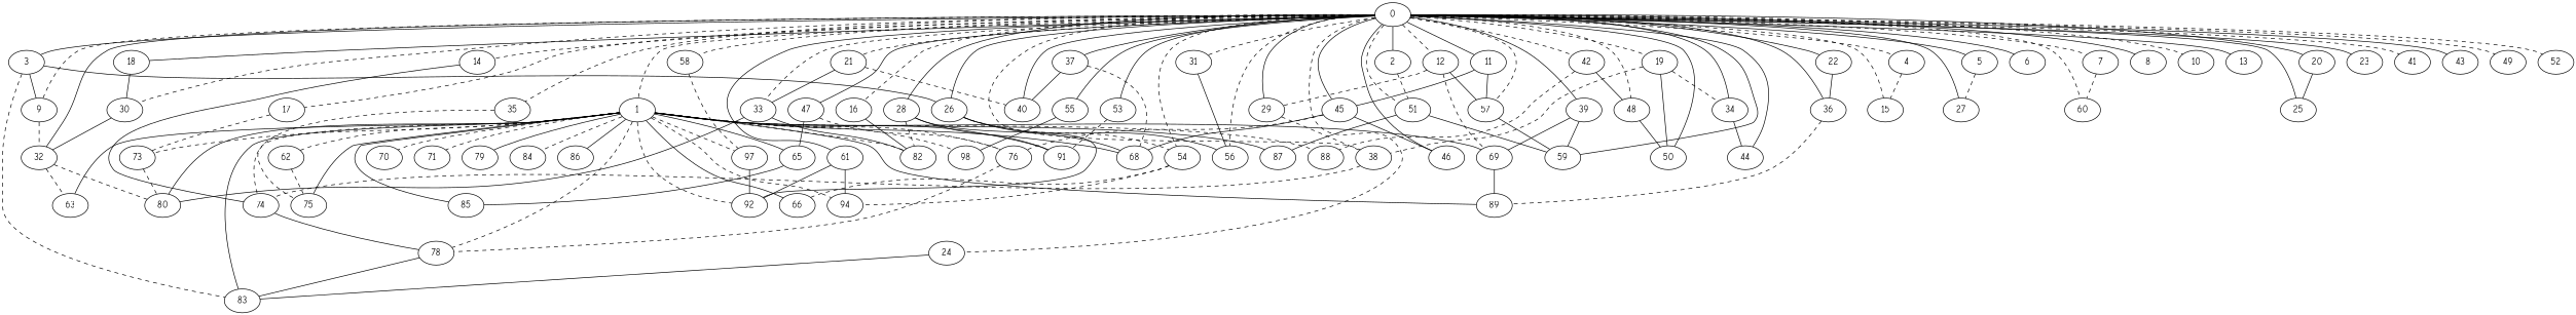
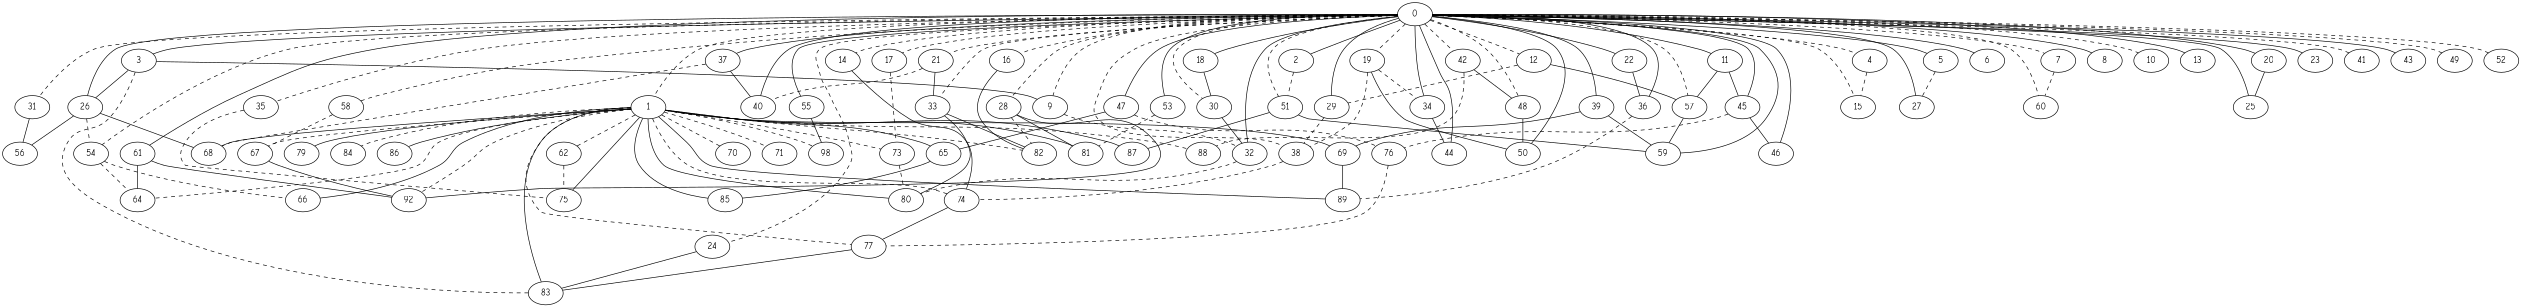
  graph {
    fontname="Comic Neue"
    node [fontname="Comic Neue"]
    edge [fontname="Comic Neue" style=solid]
    0
    1
    2
    3
    4
    5
    6
    7
    8
    9
    10
    11
    12
    13
    14
    15
    16
    17
    18
    19
    20
    21
    22
    23
    24
    25
    26
    27
    28
    29
    30
    31
    32
    33
    34
    35
    36
    37
    38
    39
    40
    41
    42
    43
    44
    45
    46
    47
    48
    49
    50
    51
    52
    53
    54
    55
    56
    57
    58
    59
    60
    61
    62
-   63
-   64 [label=94]
+   64
    65
    66
-   67 [label=97]
+   67
    68
    69
    70
    71
    n73 [label=92]
    73
    74
    75
    76
-   77 [label=78]
+   77
    n79 [label=98]
    79
    80
-   81 [label=91]
+   81
    82
    83
    84
    85
    86
    87
    88
    89
    0 -- 1 [style=dashed]
    0 -- 2
    0 -- 3
    0 -- 4 [style=dashed]
    0 -- 5
    0 -- 6
    0 -- 7 [style=dashed]
    0 -- 8
    0 -- 9 [style=dashed]
    0 -- 10 [style=dashed]
    0 -- 11
    0 -- 12 [style=dashed]
    0 -- 13
    0 -- 14 [style=dashed]
    0 -- 15 [style=dashed]
    0 -- 16 [style=dashed]
    0 -- 17 [style=dashed]
    0 -- 18
    0 -- 19 [style=dashed]
    0 -- 20
    0 -- 21 [style=dashed]
    0 -- 22
    0 -- 23
    0 -- 24 [style=dashed]
    0 -- 25
    0 -- 26
    0 -- 27
-   0 -- 28
+   0 -- 28 [style=dashed]
    0 -- 29
    0 -- 30 [style=dashed]
    0 -- 31 [style=dashed]
    0 -- 32
    0 -- 33 [style=dashed]
    0 -- 34
    0 -- 35 [style=dashed]
    0 -- 36
    0 -- 37
    0 -- 38 [style=dashed]
    0 -- 39
    0 -- 40
    0 -- 41 [style=dashed]
    0 -- 42 [style=dashed]
    0 -- 43
    0 -- 44
    0 -- 45
    0 -- 46
    0 -- 47
    0 -- 48 [style=dashed]
    0 -- 49 [style=dashed]
    0 -- 50
    0 -- 51 [style=dashed]
    0 -- 52 [style=dashed]
    0 -- 53
    0 -- 54 [style=dashed]
    0 -- 55
-   0 -- 56 [style=dashed]
    0 -- 57 [style=dashed]
    0 -- 58 [style=dashed]
    0 -- 59
    0 -- 60 [style=dashed]
    0 -- 61
    1 -- 62 [style=dashed]
-   1 -- 63
    1 -- 64 [style=dashed]
    1 -- 65
    1 -- 66
    1 -- 67 [style=dashed]
    1 -- 68
    1 -- 69
    1 -- 70 [style=dashed]
    1 -- 71 [style=dashed]
    1 -- n73 [style=dashed]
    1 -- 73 [style=dashed]
    1 -- 74 [style=dashed]
    1 -- 75
-   1 -- 76 [style=dashed]
    1 -- 77 [style=dashed]
    1 -- n79 [style=dashed]
    1 -- 79
    1 -- 80
    1 -- 81
    1 -- 82 [style=dashed]
    1 -- 83
    1 -- 84 [style=dashed]
    1 -- 85
    1 -- 86
    1 -- 87
    1 -- 88 [style=dashed]
    1 -- 89
    2 -- 51 [style=dashed]
    3 -- 9
    3 -- 26
    3 -- 83 [style=dashed]
    4 -- 15 [style=dashed]
    5 -- 27 [style=dashed]
    7 -- 60 [style=dashed]
    9 -- 32 [style=dashed]
    11 -- 45
    11 -- 57
    12 -- 29 [style=dashed]
    12 -- 57
-   12 -- 69 [style=dashed]
    14 -- 74
    16 -- 82
    17 -- 73 [style=dashed]
    18 -- 30
    19 -- 34 [style=dashed]
    19 -- 38 [style=dashed]
    19 -- 50
    20 -- 25
    21 -- 33
    21 -- 40 [style=dashed]
    22 -- 36
    24 -- 83
    26 -- 54 [style=dashed]
    26 -- 56
    26 -- 68
    28 -- n73
    28 -- 81
    28 -- 82 [style=dashed]
    29 -- 38 [style=dashed]
    30 -- 32
    31 -- 56
-   32 -- 63 [style=dashed]
    32 -- 80 [style=dashed]
    33 -- 80
    33 -- 82
    34 -- 44
    35 -- 75 [style=dashed]
    36 -- 89 [style=dashed]
    37 -- 40
    37 -- 68 [style=dashed]
    38 -- 74 [style=dashed]
    39 -- 59
    39 -- 69
    42 -- 48
    42 -- 88 [style=dashed]
    45 -- 46
-   45 -- 68
    45 -- 76 [style=dashed]
    47 -- 65
    47 -- 76 [style=dashed]
    48 -- 50
    51 -- 59
    51 -- 87
    53 -- 81 [style=dashed]
    54 -- 64 [style=dashed]
    54 -- 66 [style=dashed]
    55 -- n79
    57 -- 59
    58 -- 67 [style=dashed]
    61 -- 64
    61 -- n73
    62 -- 75 [style=dashed]
    65 -- 85
    67 -- n73
    69 -- 89
    73 -- 80 [style=dashed]
    74 -- 77
    76 -- 77 [style=dashed]
    77 -- 83
  }
